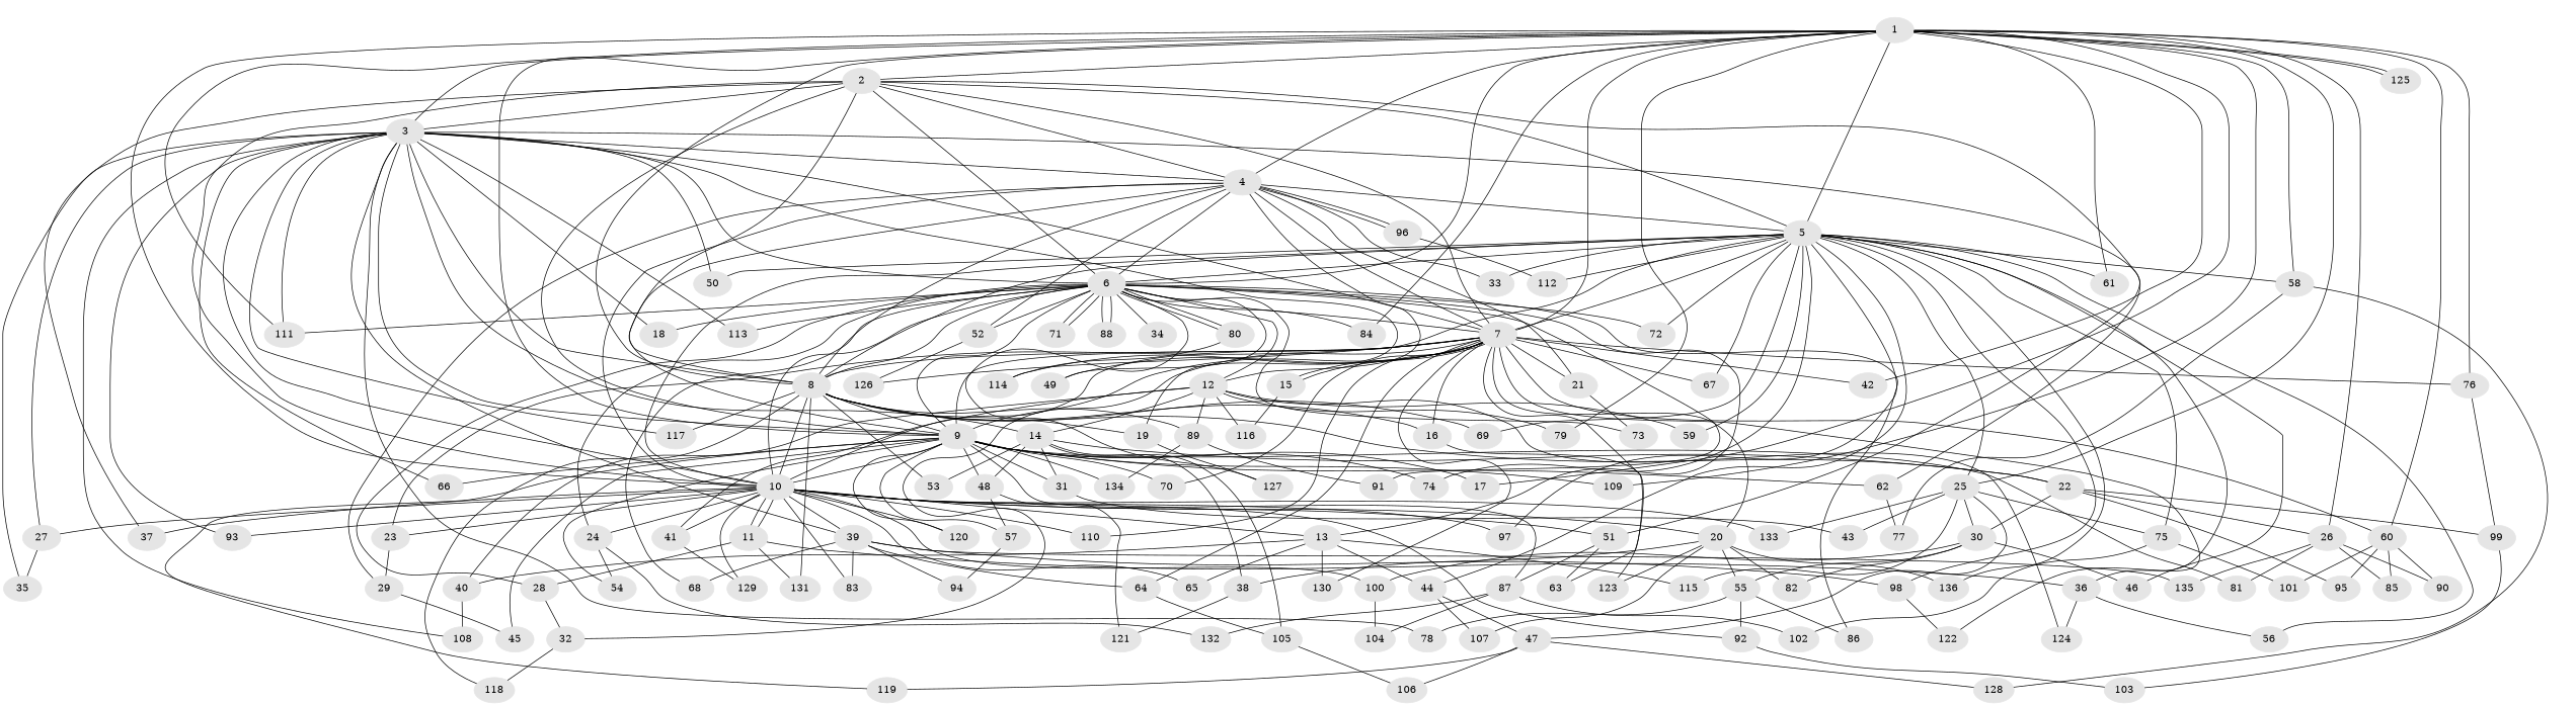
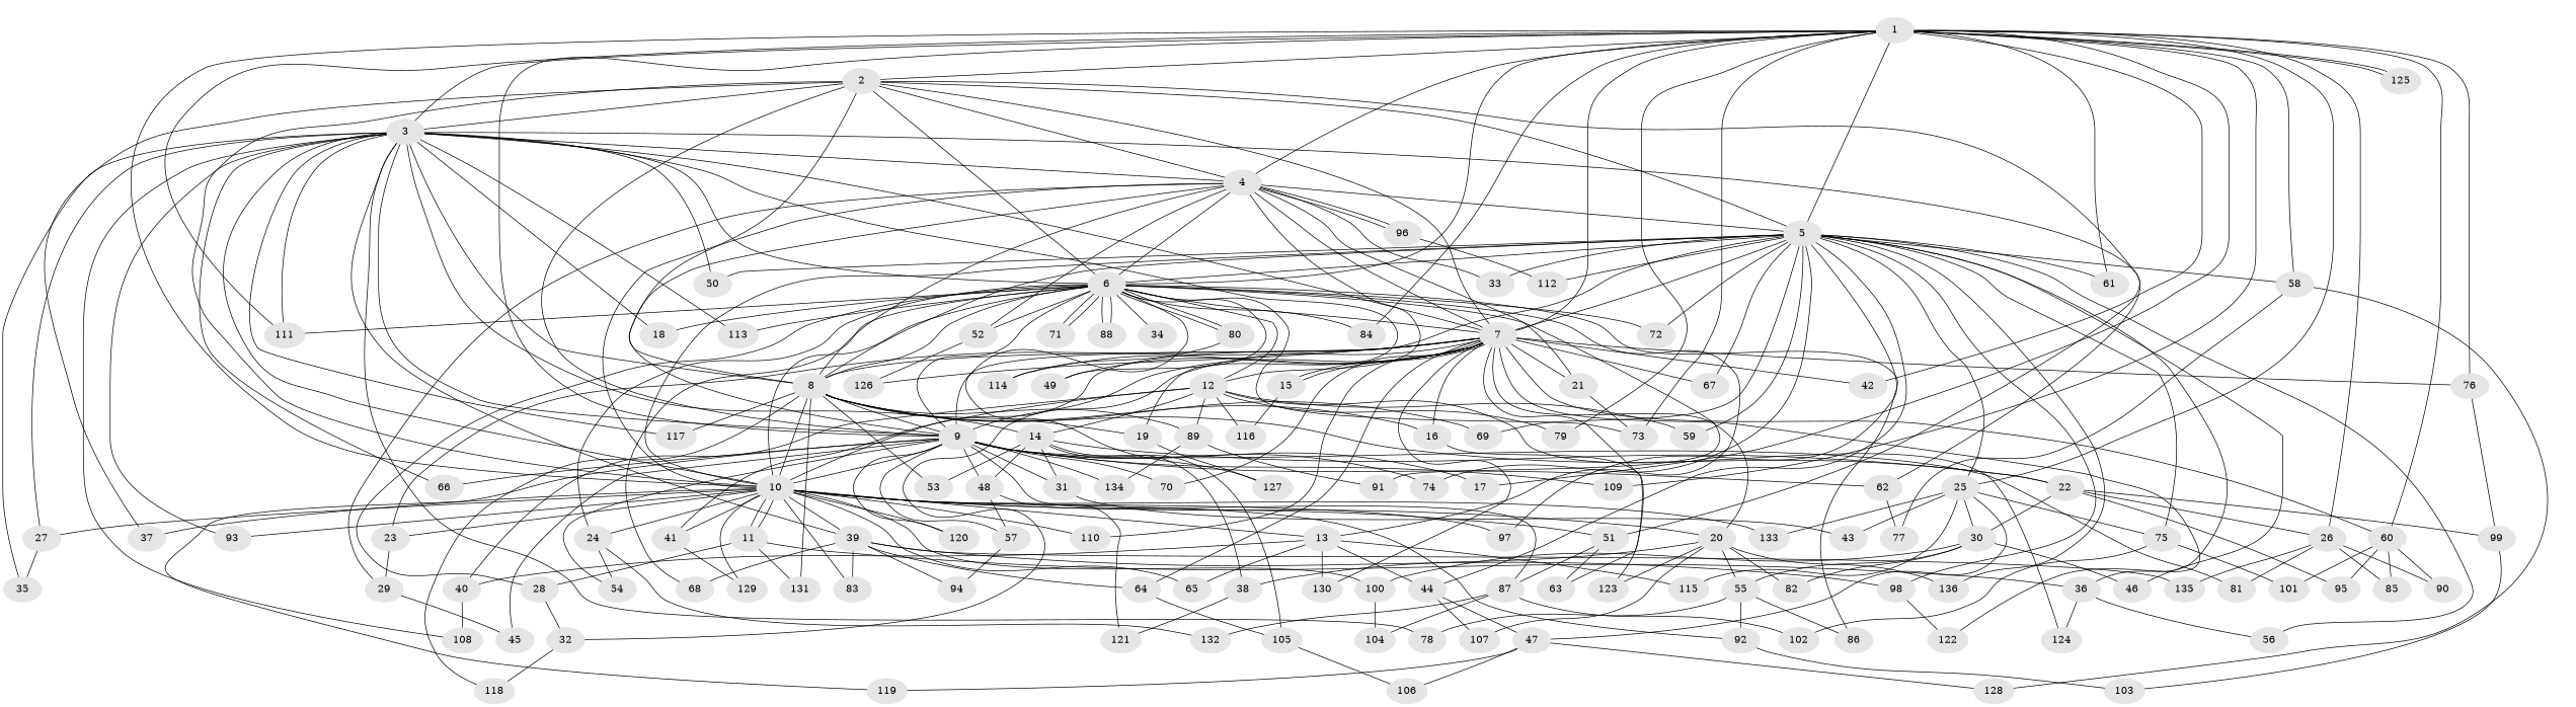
  graph {
    node [color=gray90 style=filled]
    1
    2
    3
    4
    5
    6
    7
    8
    9
    10
    17
    25
    26
    42
    58
    60
    61
    76
    79
    84
    109
    125
    111
    37
    51
    14
    18
    19
    27
    35
    39
    50
    62
    66
    78
    93
    108
    113
    117
    12
    21
    29
    33
    52
    96
    36
    44
    46
    56
    59
    67
    69
    72
    74
    75
    97
    98
    112
    136
    34
    13
    24
    28
    49
    68
    71
    73
    80
    86
    88
    91
    127
    15
    16
    20
    23
    32
    63
    64
    70
    110
    114
    122
    126
    130
    22
    53
    89
    118
    131
    31
    45
    48
    54
    57
    81
    87
    119
    120
    134
    11
    41
    65
    83
    92
    100
    129
    133
    115
    30
    43
    47
    85
    90
    135
    128
    77
    95
    101
    99
    38
    105
    94
    40
    116
    124
    107
    102
    132
    123
    55
    82
    121
    104
    103
    106
    1 -- 2
    1 -- 3
    1 -- 4
    1 -- 5
    1 -- 6
    1 -- 7
-   1 -- 8
+   1 -- 73
    1 -- 9
    1 -- 10
    1 -- 17
    1 -- 25
    1 -- 26
    1 -- 42
    1 -- 58
    1 -- 60
    1 -- 61
    1 -- 76
    1 -- 79
    1 -- 84
    1 -- 109
    1 -- 125
    1 -- 125
    1 -- 111
    2 -- 3
    2 -- 4
    2 -- 5
    2 -- 6
    2 -- 7
    2 -- 8
    2 -- 9
    2 -- 10
    2 -- 37
    2 -- 51
    3 -- 4
    3 -- 6
    3 -- 7
    3 -- 8
    3 -- 9
    3 -- 10
    3 -- 111
    3 -- 14
    3 -- 18
    3 -- 19
    3 -- 27
    3 -- 35
    3 -- 39
    3 -- 50
    3 -- 62
    3 -- 66
    3 -- 78
    3 -- 93
    3 -- 108
    3 -- 113
    3 -- 117
    4 -- 5
    4 -- 6
    4 -- 7
    4 -- 8
    4 -- 9
    4 -- 10
    4 -- 12
    4 -- 21
    4 -- 29
    4 -- 33
    4 -- 52
    4 -- 96
    4 -- 96
    5 -- 6
    5 -- 7
    5 -- 8
    5 -- 9
    5 -- 10
    5 -- 25
    5 -- 58
    5 -- 61
    5 -- 50
    5 -- 33
    5 -- 36
    5 -- 44
    5 -- 46
    5 -- 56
    5 -- 59
    5 -- 67
    5 -- 69
    5 -- 72
    5 -- 74
    5 -- 75
    5 -- 97
    5 -- 98
    5 -- 112
    5 -- 136
    6 -- 7
    6 -- 8
    6 -- 9
    6 -- 10
    6 -- 84
    6 -- 111
    6 -- 18
    6 -- 113
    6 -- 12
    6 -- 52
    6 -- 72
    6 -- 34
    6 -- 13
    6 -- 24
    6 -- 28
    6 -- 49
    6 -- 68
    6 -- 71
    6 -- 71
    6 -- 73
    6 -- 80
    6 -- 80
    6 -- 86
    6 -- 88
    6 -- 88
    6 -- 91
    6 -- 127
    7 -- 8
    7 -- 9
    7 -- 10
    7 -- 42
    7 -- 60
    7 -- 76
    7 -- 21
    7 -- 67
    7 -- 49
    7 -- 15
    7 -- 15
    7 -- 16
    7 -- 20
    7 -- 23
    7 -- 32
    7 -- 63
    7 -- 64
    7 -- 70
    7 -- 110
    7 -- 114
    7 -- 122
    7 -- 126
    7 -- 130
    8 -- 9
    8 -- 10
    8 -- 19
    8 -- 117
    8 -- 69
    8 -- 16
    8 -- 22
    8 -- 53
    8 -- 89
    8 -- 118
    8 -- 131
    9 -- 10
    9 -- 17
    9 -- 109
    9 -- 62
    9 -- 66
    9 -- 74
    9 -- 70
    9 -- 31
    9 -- 45
    9 -- 48
    9 -- 54
    9 -- 57
    9 -- 81
    9 -- 87
    9 -- 119
    9 -- 120
    9 -- 134
    10 -- 37
    10 -- 51
    10 -- 27
    10 -- 39
    10 -- 93
    10 -- 97
    10 -- 13
    10 -- 24
    10 -- 20
    10 -- 23
    10 -- 110
    10 -- 120
    10 -- 11
    10 -- 11
    10 -- 41
    10 -- 65
    10 -- 83
    10 -- 92
    10 -- 100
    10 -- 129
    10 -- 133
    25 -- 75
    25 -- 133
    25 -- 115
    25 -- 30
    25 -- 43
    25 -- 47
    26 -- 81
    26 -- 85
    26 -- 90
    26 -- 135
    58 -- 128
    58 -- 77
    60 -- 85
    60 -- 90
    60 -- 95
    60 -- 101
    76 -- 99
    51 -- 63
    51 -- 87
    14 -- 22
    14 -- 53
    14 -- 31
    14 -- 48
    14 -- 38
    14 -- 105
    19 -- 127
    27 -- 35
    39 -- 98
    39 -- 68
    39 -- 64
    39 -- 83
    39 -- 135
    39 -- 94
    62 -- 77
    12 -- 79
    12 -- 14
    12 -- 59
    12 -- 89
    12 -- 41
    12 -- 40
    12 -- 116
    12 -- 124
    21 -- 73
    29 -- 45
    52 -- 126
    96 -- 112
    36 -- 56
    36 -- 124
    44 -- 47
    44 -- 107
    75 -- 101
    75 -- 102
    98 -- 122
    13 -- 44
    13 -- 130
    13 -- 65
    13 -- 115
    13 -- 40
    24 -- 54
    24 -- 132
    28 -- 32
    80 -- 114
    15 -- 116
    16 -- 123
    20 -- 136
    20 -- 38
    20 -- 107
    20 -- 123
    20 -- 55
    20 -- 82
    23 -- 29
    32 -- 118
    64 -- 105
    22 -- 26
    22 -- 30
    22 -- 95
    22 -- 99
    89 -- 91
    89 -- 134
    31 -- 43
    48 -- 57
    48 -- 121
    57 -- 94
    87 -- 102
    87 -- 132
    87 -- 104
    11 -- 36
    11 -- 28
    11 -- 131
    41 -- 129
    92 -- 103
    100 -- 104
    30 -- 46
    30 -- 100
    30 -- 55
    30 -- 82
    47 -- 119
    47 -- 128
    47 -- 106
    99 -- 103
    38 -- 121
    105 -- 106
    40 -- 108
    55 -- 78
    55 -- 86
    55 -- 92
  }
